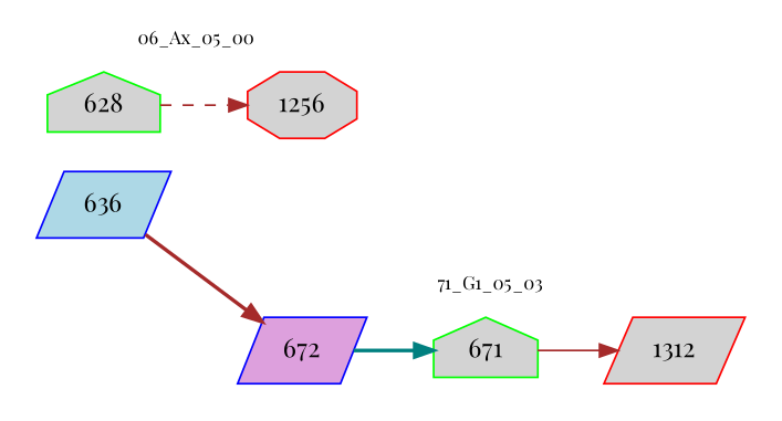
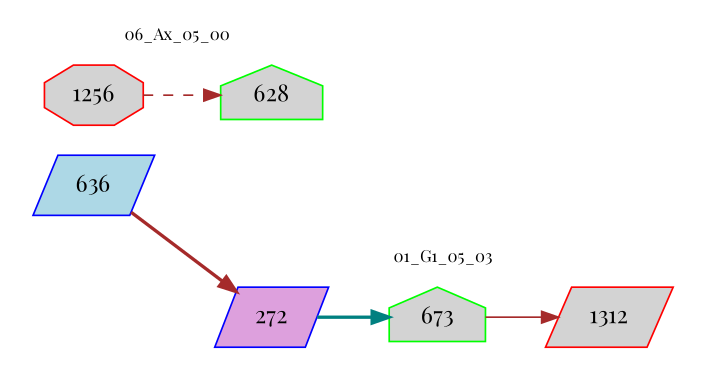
  digraph {
    fontname="Playfair Display"
    rankdir=LR
    node [color=blue fillcolor=lightgrey fontname="Playfair Display" shape=parallelogram style=filled]
    edge [color=brown fontname="Playfair Display" style=bold]
    n1 [fillcolor=lightblue label=636]
    n2 [color=green label=628 shape=house]
    n3 [color=red label=1256 shape=octagon]
-   n4 [fillcolor=plum label=672]
-   n5 [color=green label=671 shape=house]
+   n4 [fillcolor=plum label=272]
+   n5 [color=green label=673 shape=house]
    n6 [color=red label=1312]
    subgraph cluster_1 {
      color=white
      fontsize=10
      label="06_Ax_05_00"
      n1
      n2
      n3
    }
    subgraph cluster_2 {
      color=white
      fontsize=10
-     label="71_G1_05_03"
+     label="01_G1_05_03"
      n4
      n5
      n6
    }
    n1 -> n4
-   n2 -> n3 [style=dashed]
+   n3 -> n2 [style=dashed]
    n4 -> n5 [color=teal]
    n5 -> n6 [style=solid]
  }
